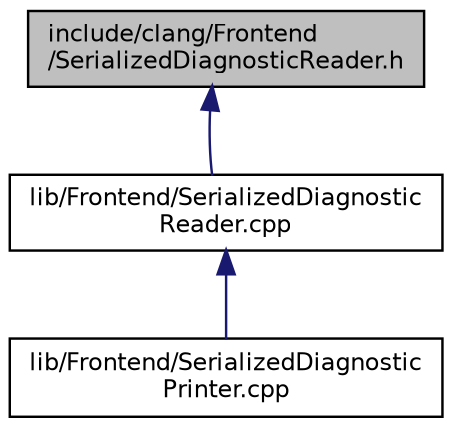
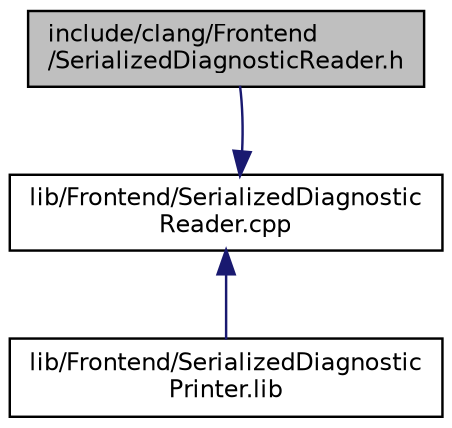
  digraph {
    node [color=black fontname=Helvetica fontsize=10 shape=record]
    edge [color=midnightblue dir=back fontname=Helvetica fontsize=10 labelfontname=Helvetica labelfontsize=10 style=solid]
    n1 [fillcolor=grey75 fontcolor=black height=0.2 label="include/clang/Frontend\l/SerializedDiagnosticReader.h" style=filled width=0.4]
    n2 [height=0.2 label="lib/Frontend/SerializedDiagnostic\lReader.cpp" width=0.4]
-   n3 [height=0.2 label="lib/Frontend/SerializedDiagnostic\lPrinter.cpp" width=0.4]
-   n1 -> n2
+   n3 [height=0.2 label="lib/Frontend/SerializedDiagnostic\lPrinter.lib" width=0.4]
+   n2 -> n1
    n2 -> n3
  }
